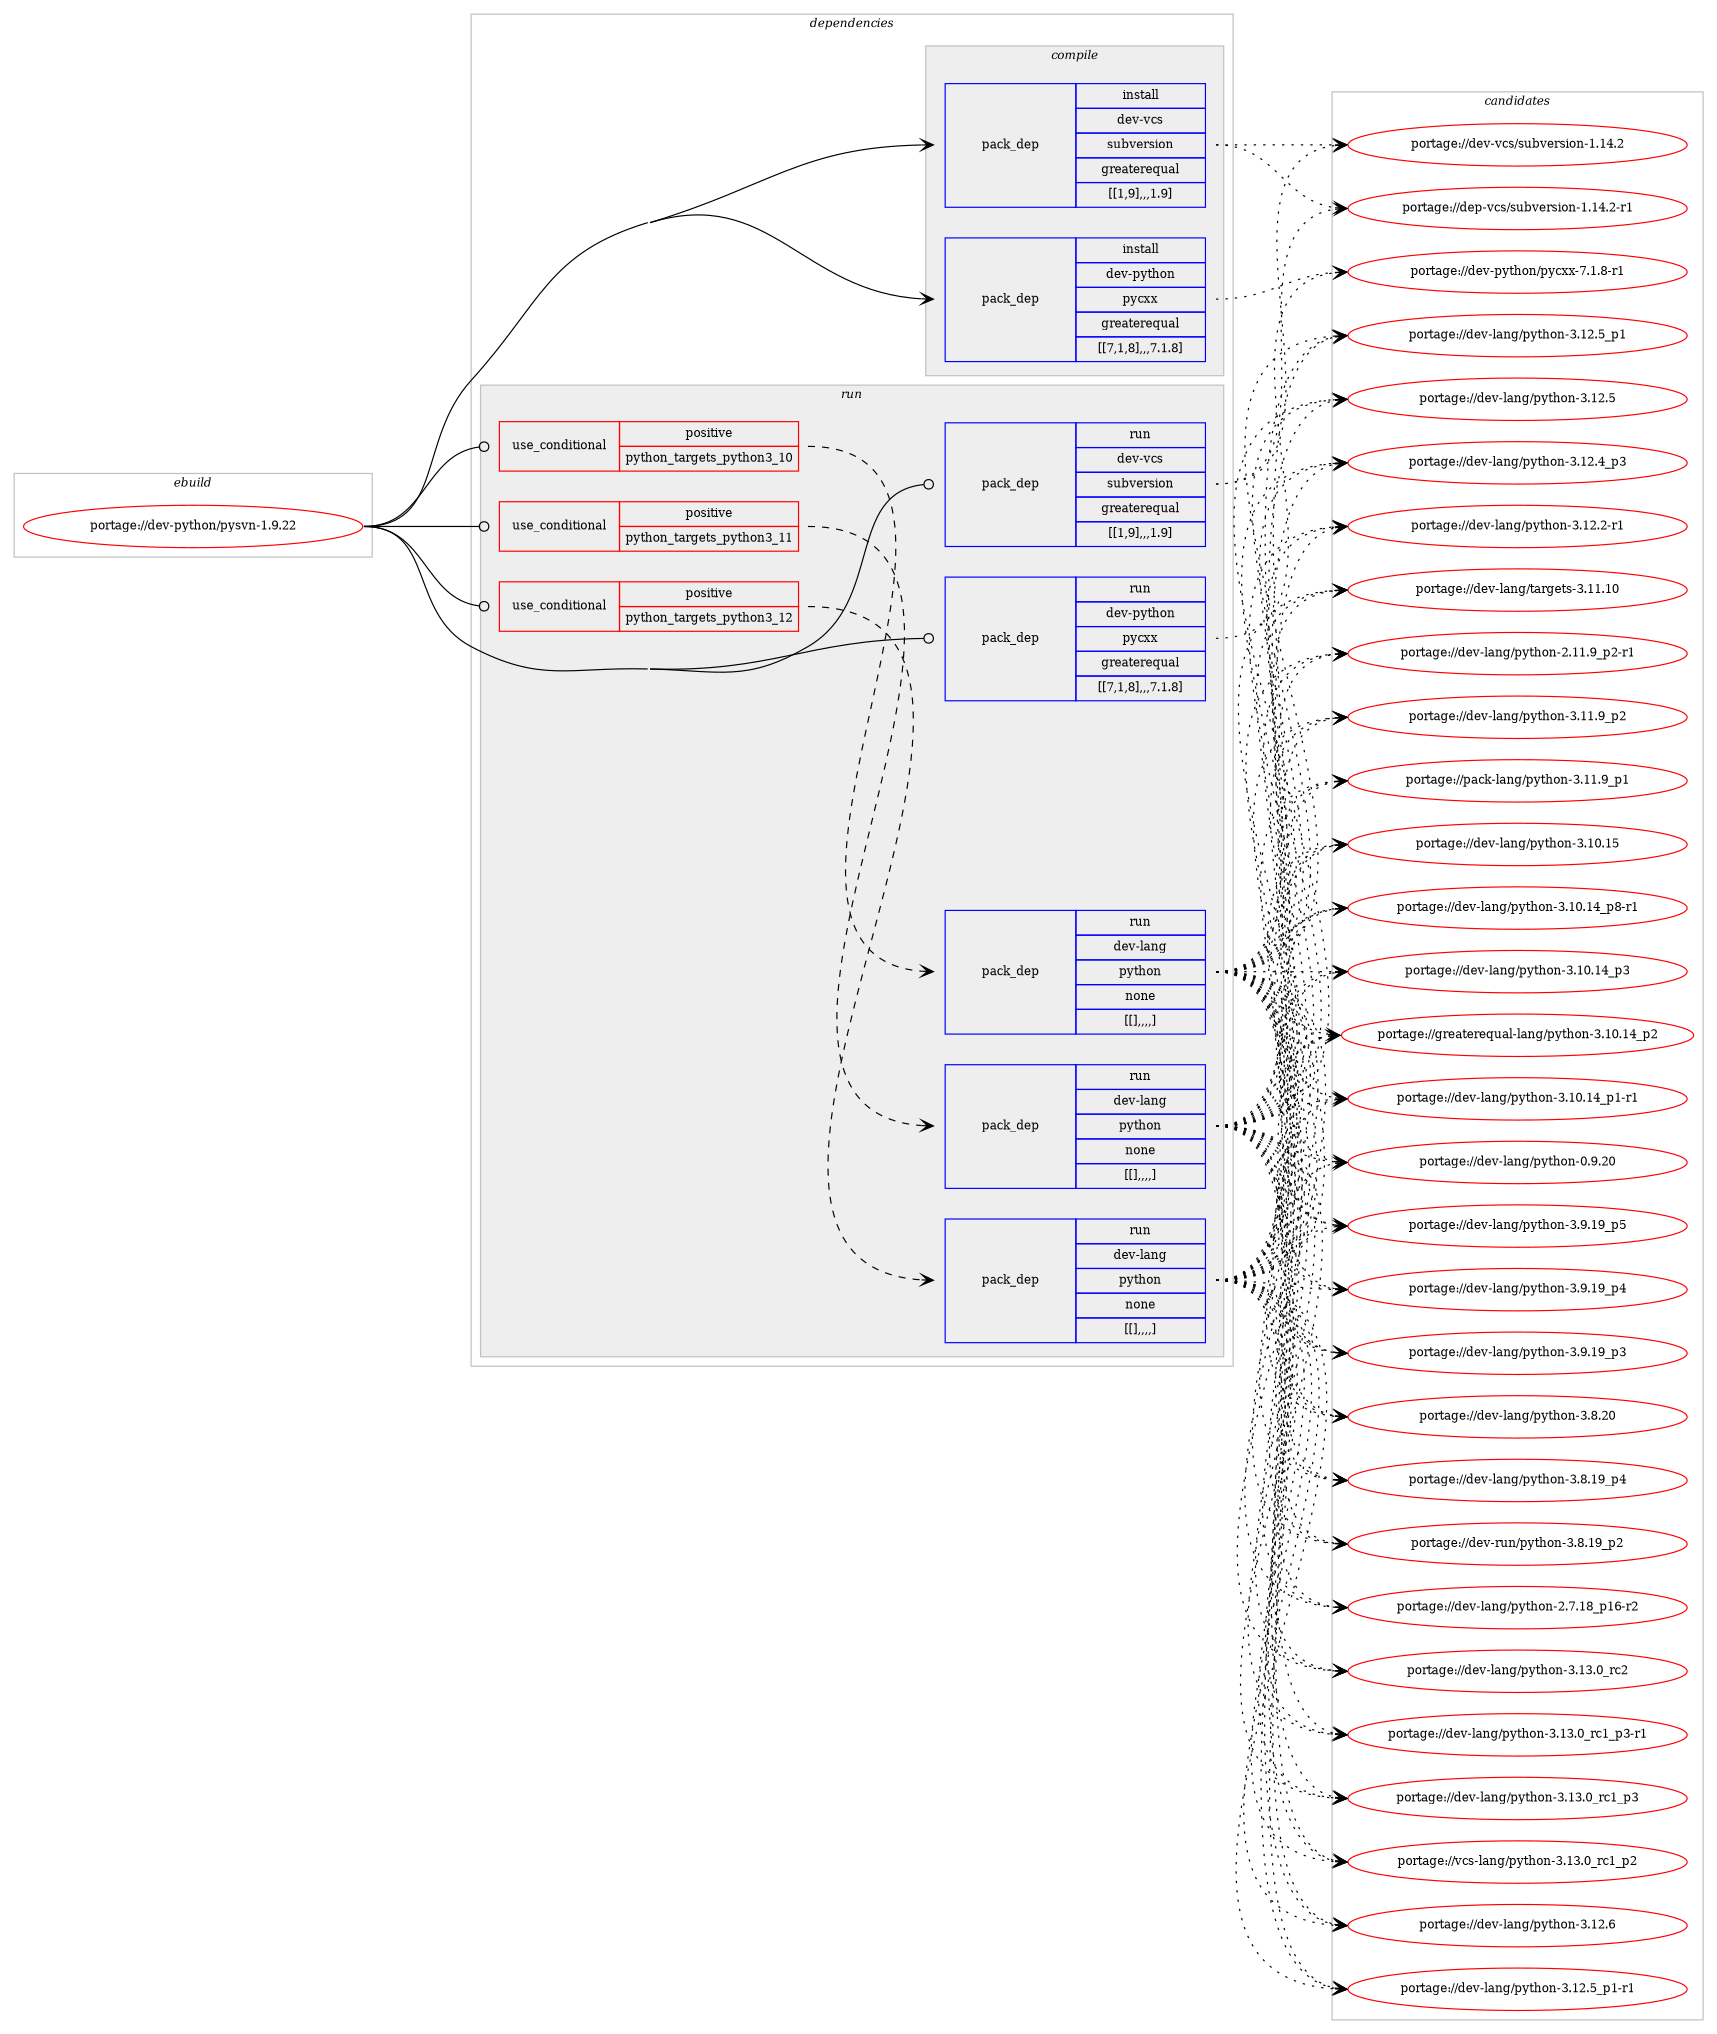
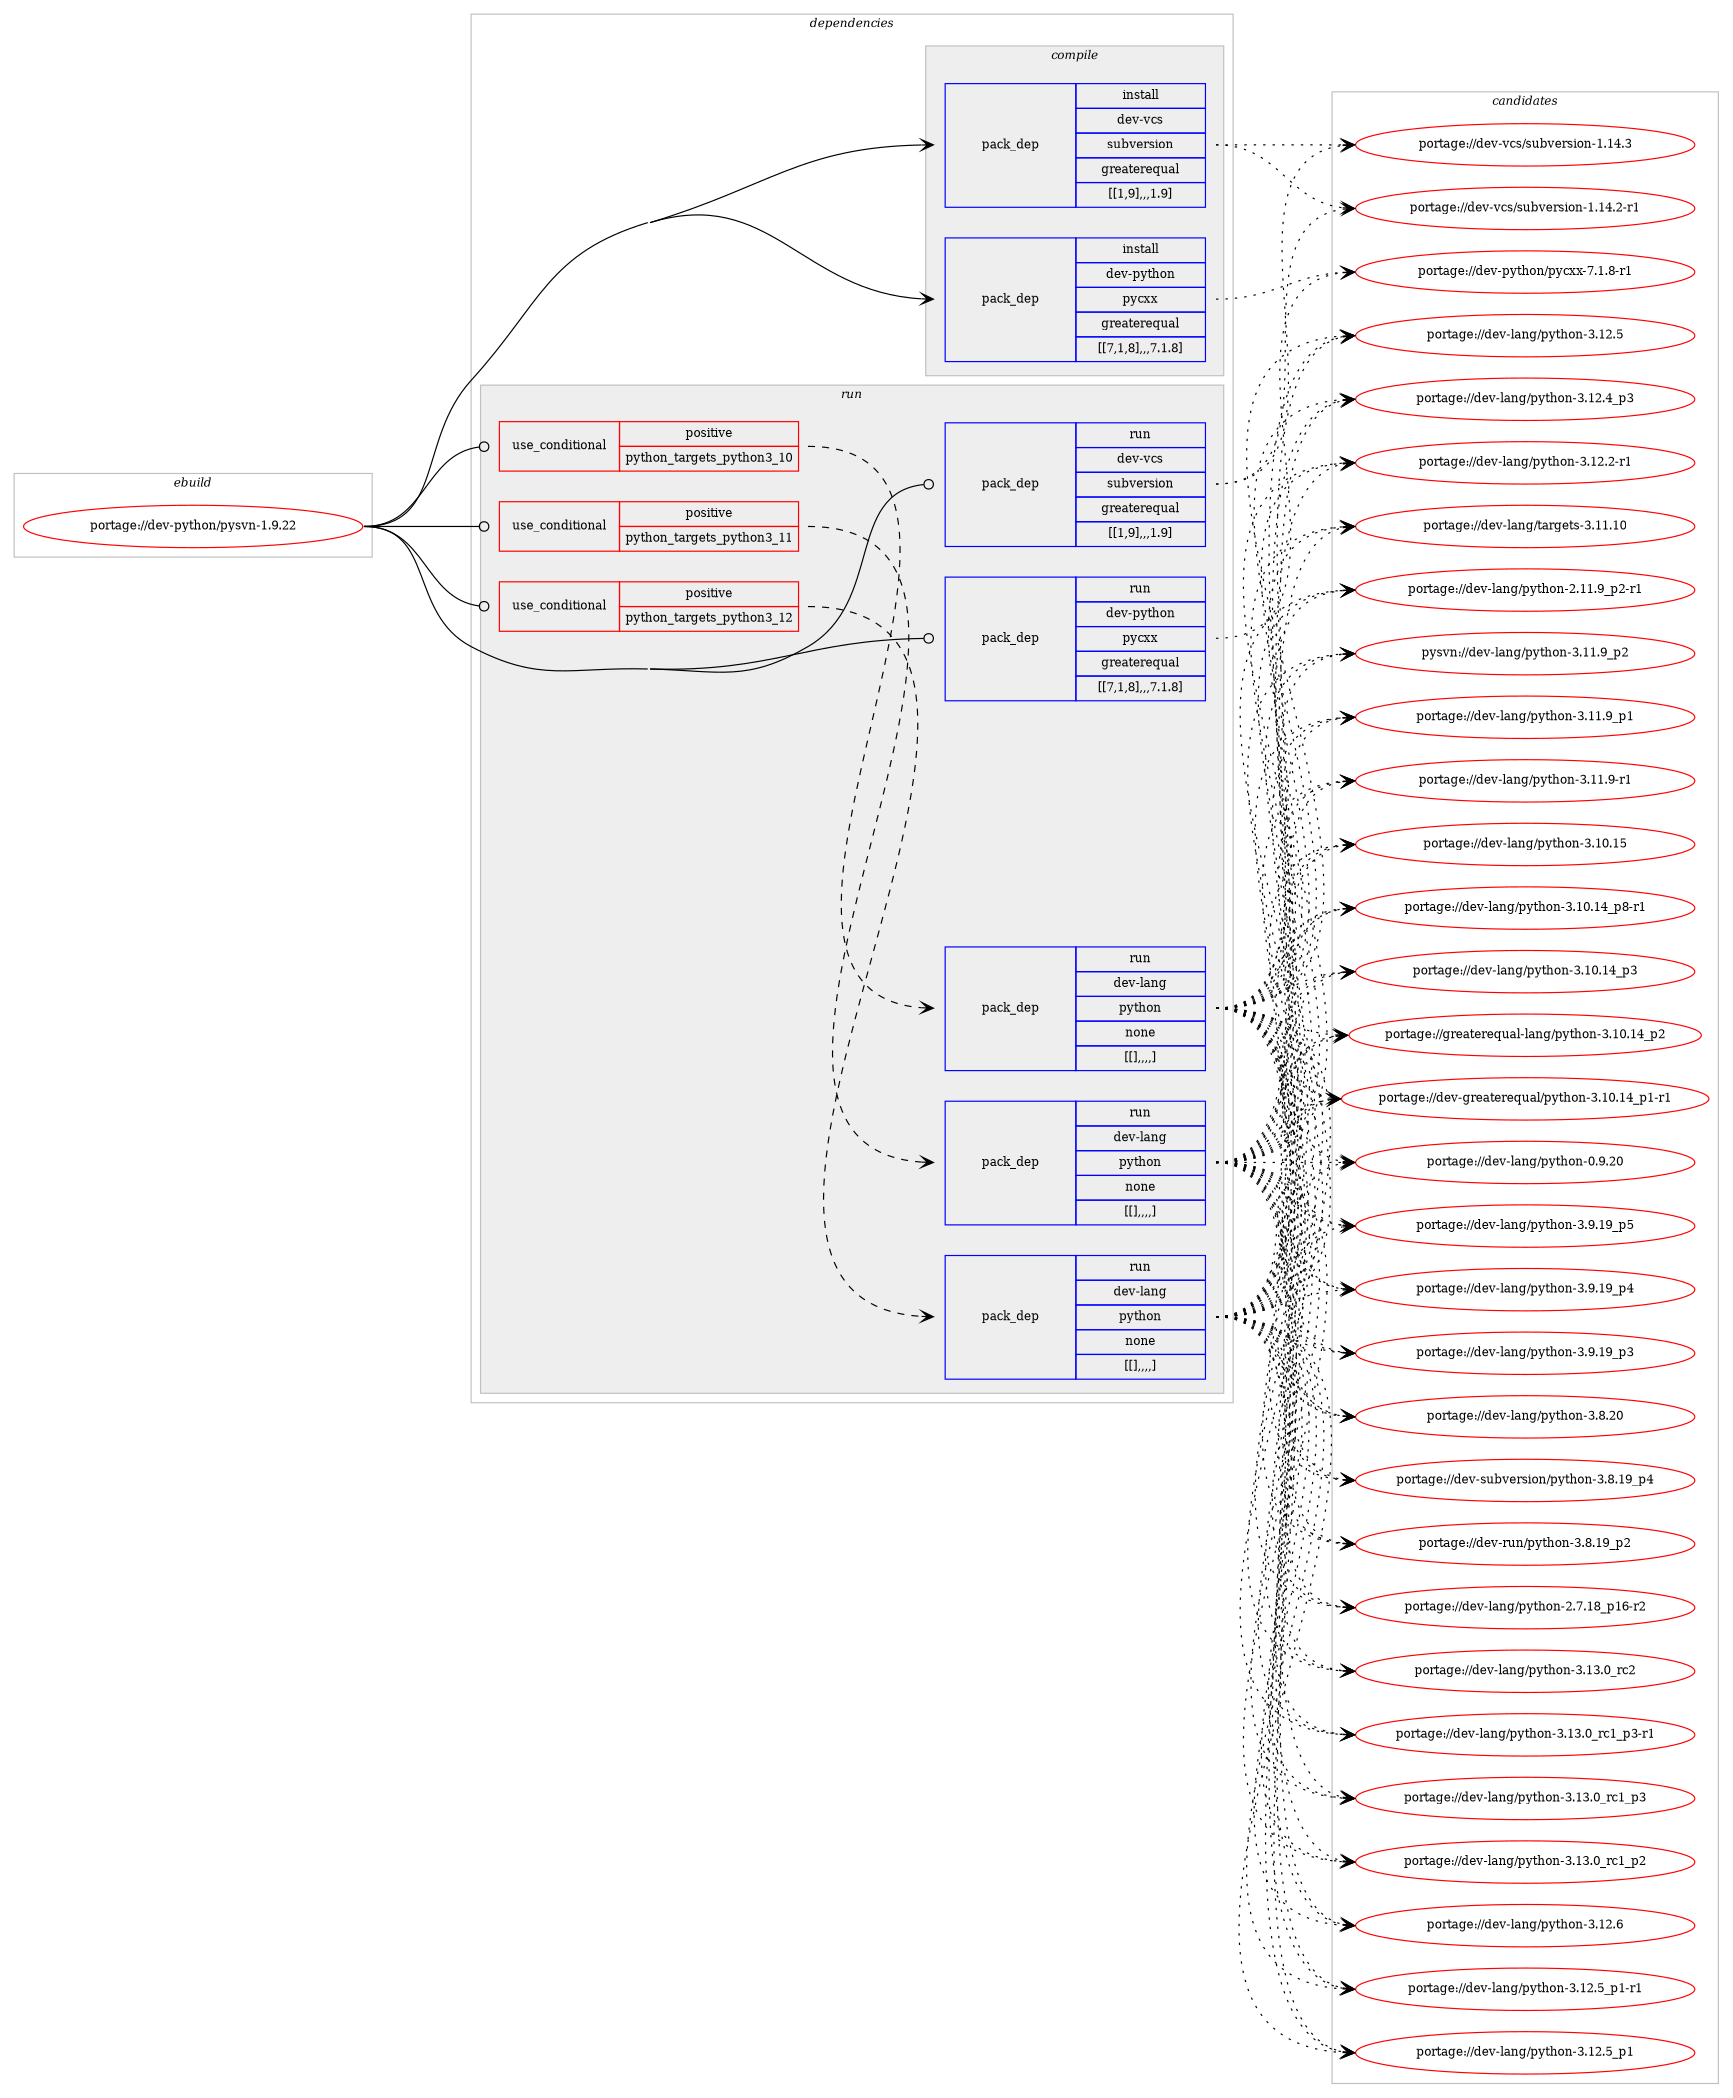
  digraph {
    compound=true
    concentrate=true
    fontname="DejaVu Serif"
    fontsize=10
    newrank=true
    rankdir=LR
    ranksep=1.5
    node [color=red fontname="DejaVu Serif" fontsize=10]
    edge [arrowhead=vee fontname="DejaVu Serif" headport=w style=dotted tailport=e weight=100]
    n1 [label="portage://dev-python/pysvn-1.9.22" width=4]
    n2 [color=blue label=<<TABLE BORDER="0" CELLBORDER="1" CELLSPACING="0" CELLPADDING="4" WIDTH="220"><TR><TD ROWSPAN="6" CELLPADDING="30">pack_dep</TD></TR><TR><TD WIDTH="110">install</TD></TR><TR><TD>dev-python</TD></TR><TR><TD>pycxx</TD></TR><TR><TD>greaterequal</TD></TR><TR><TD>[[7,1,8],,,7.1.8]</TD></TR></TABLE>> shape=none]
    n3 [color=blue label=<<TABLE BORDER="0" CELLBORDER="1" CELLSPACING="0" CELLPADDING="4" WIDTH="220"><TR><TD ROWSPAN="6" CELLPADDING="30">pack_dep</TD></TR><TR><TD WIDTH="110">install</TD></TR><TR><TD>dev-vcs</TD></TR><TR><TD>subversion</TD></TR><TR><TD>greaterequal</TD></TR><TR><TD>[[1,9],,,1.9]</TD></TR></TABLE>> shape=none]
    n4 [color=blue label=<<TABLE BORDER="0" CELLBORDER="1" CELLSPACING="0" CELLPADDING="4" WIDTH="220"><TR><TD ROWSPAN="6" CELLPADDING="30">pack_dep</TD></TR><TR><TD WIDTH="110">run</TD></TR><TR><TD>dev-lang</TD></TR><TR><TD>python</TD></TR><TR><TD>none</TD></TR><TR><TD>[[],,,,]</TD></TR></TABLE>> shape=none]
    n5 [label=<<TABLE BORDER="0" CELLBORDER="1" CELLSPACING="0" CELLPADDING="4"><TR><TD ROWSPAN="3" CELLPADDING="10">use_conditional</TD></TR><TR><TD>positive</TD></TR><TR><TD>python_targets_python3_10</TD></TR></TABLE>> shape=none]
    n6 [color=blue label=<<TABLE BORDER="0" CELLBORDER="1" CELLSPACING="0" CELLPADDING="4" WIDTH="220"><TR><TD ROWSPAN="6" CELLPADDING="30">pack_dep</TD></TR><TR><TD WIDTH="110">run</TD></TR><TR><TD>dev-lang</TD></TR><TR><TD>python</TD></TR><TR><TD>none</TD></TR><TR><TD>[[],,,,]</TD></TR></TABLE>> shape=none]
    n7 [label=<<TABLE BORDER="0" CELLBORDER="1" CELLSPACING="0" CELLPADDING="4"><TR><TD ROWSPAN="3" CELLPADDING="10">use_conditional</TD></TR><TR><TD>positive</TD></TR><TR><TD>python_targets_python3_11</TD></TR></TABLE>> shape=none]
    n8 [color=blue label=<<TABLE BORDER="0" CELLBORDER="1" CELLSPACING="0" CELLPADDING="4" WIDTH="220"><TR><TD ROWSPAN="6" CELLPADDING="30">pack_dep</TD></TR><TR><TD WIDTH="110">run</TD></TR><TR><TD>dev-lang</TD></TR><TR><TD>python</TD></TR><TR><TD>none</TD></TR><TR><TD>[[],,,,]</TD></TR></TABLE>> shape=none]
    n9 [label=<<TABLE BORDER="0" CELLBORDER="1" CELLSPACING="0" CELLPADDING="4"><TR><TD ROWSPAN="3" CELLPADDING="10">use_conditional</TD></TR><TR><TD>positive</TD></TR><TR><TD>python_targets_python3_12</TD></TR></TABLE>> shape=none]
    n10 [color=blue label=<<TABLE BORDER="0" CELLBORDER="1" CELLSPACING="0" CELLPADDING="4" WIDTH="220"><TR><TD ROWSPAN="6" CELLPADDING="30">pack_dep</TD></TR><TR><TD WIDTH="110">run</TD></TR><TR><TD>dev-python</TD></TR><TR><TD>pycxx</TD></TR><TR><TD>greaterequal</TD></TR><TR><TD>[[7,1,8],,,7.1.8]</TD></TR></TABLE>> shape=none]
    n11 [color=blue label=<<TABLE BORDER="0" CELLBORDER="1" CELLSPACING="0" CELLPADDING="4" WIDTH="220"><TR><TD ROWSPAN="6" CELLPADDING="30">pack_dep</TD></TR><TR><TD WIDTH="110">run</TD></TR><TR><TD>dev-vcs</TD></TR><TR><TD>subversion</TD></TR><TR><TD>greaterequal</TD></TR><TR><TD>[[1,9],,,1.9]</TD></TR></TABLE>> shape=none]
    n12 [label="portage://dev-python/pycxx-7.1.8-r1" width=4]
-   n13 [label="portage://dev-vcs/subversion-1.14.2" width=4]
-   n14 [label="portage://dep-vcs/subversion-1.14.2-r1" width=4]
+   n13 [label="portage://dev-vcs/subversion-1.14.3" width=4]
+   n14 [label="portage://dev-vcs/subversion-1.14.2-r1" width=4]
    n15 [label="portage://dev-lang/python-3.13.0_rc2" width=4]
    n16 [label="portage://dev-lang/python-3.13.0_rc1_p3-r1" width=4]
    n17 [label="portage://dev-lang/python-3.13.0_rc1_p3" width=4]
-   n18 [label="portage://vcs-lang/python-3.13.0_rc1_p2" width=4]
+   n18 [label="portage://dev-lang/python-3.13.0_rc1_p2" width=4]
    n19 [label="portage://dev-lang/python-3.12.6" width=4]
    n20 [label="portage://dev-lang/python-3.12.5_p1-r1" width=4]
    n21 [label="portage://dev-lang/python-3.12.5_p1" width=4]
    n22 [label="portage://dev-lang/python-3.12.5" width=4]
    n23 [label="portage://dev-lang/python-3.12.4_p3" width=4]
    n24 [label="portage://dev-lang/python-3.12.2-r1" width=4]
    n25 [label="portage://dev-lang/targets-3.11.10" width=4]
    n26 [label="portage://dev-lang/python-2.11.9_p2-r1" width=4]
-   n27 [label="portage://dev-lang/python-3.11.9_p2" width=4]
-   n28 [label="portage://pack-lang/python-3.11.9_p1" width=4]
+   n27 [label="pysvn://dev-lang/python-3.11.9_p2" width=4]
+   n28 [label="portage://dev-lang/python-3.11.9_p1" width=4]
+   n29 [label="portage://dev-lang/python-3.11.9-r1" width=4]
    n30 [label="portage://dev-lang/python-3.10.15" width=4]
    n31 [label="portage://dev-lang/python-3.10.14_p8-r1" width=4]
    n32 [label="portage://dev-lang/python-3.10.14_p3" width=4]
    n33 [label="portage://greaterequal-lang/python-3.10.14_p2" width=4]
-   n34 [label="portage://dev-lang/python-3.10.14_p1-r1" width=4]
+   n34 [label="portage://dev-greaterequal/python-3.10.14_p1-r1" width=4]
    n35 [label="portage://dev-lang/python-0.9.20" width=4]
    n36 [label="portage://dev-lang/python-3.9.19_p5" width=4]
    n37 [label="portage://dev-lang/python-3.9.19_p4" width=4]
    n38 [label="portage://dev-lang/python-3.9.19_p3" width=4]
    n39 [label="portage://dev-lang/python-3.8.20" width=4]
-   n40 [label="portage://dev-lang/python-3.8.19_p4" width=4]
+   n40 [label="portage://dev-subversion/python-3.8.19_p4" width=4]
    n41 [label="portage://dev-run/python-3.8.19_p2" width=4]
    n42 [label="portage://dev-lang/python-2.7.18_p16-r2" width=4]
    subgraph cluster_1 {
      color=gray
      label=<<i>ebuild</i>>
      n1
    }
    subgraph cluster_2 {
      color=gray
      label=<<i>dependencies</i>>
      subgraph cluster_3 {
        color=gray
        fillcolor="#eeeeee"
        label=<<i>compile</i>>
        style=filled
        subgraph sub_4 {
          color=gray
          fillcolor="#eeeeee"
          label=<<i>compile</i>>
          style=filled
          n2
        }
        subgraph sub_5 {
          color=gray
          fillcolor="#eeeeee"
          label=<<i>compile</i>>
          style=filled
          n3
        }
      }
      subgraph cluster_6 {
        color=gray
        fillcolor="#eeeeee"
        label=<<i>compile and run</i>>
        style=filled
      }
      subgraph cluster_7 {
        color=gray
        fillcolor="#eeeeee"
        label=<<i>run</i>>
        style=filled
        subgraph sub_8 {
          color=gray
          fillcolor="#eeeeee"
          label=<<i>run</i>>
          style=filled
          n5
          subgraph sub_9 {
            color=gray
            fillcolor="#eeeeee"
            label=<<i>run</i>>
            style=filled
            n4
          }
        }
        subgraph sub_10 {
          color=gray
          fillcolor="#eeeeee"
          label=<<i>run</i>>
          style=filled
          n7
          subgraph sub_11 {
            color=gray
            fillcolor="#eeeeee"
            label=<<i>run</i>>
            style=filled
            n6
          }
        }
        subgraph sub_12 {
          color=gray
          fillcolor="#eeeeee"
          label=<<i>run</i>>
          style=filled
          n9
          subgraph sub_13 {
            color=gray
            fillcolor="#eeeeee"
            label=<<i>run</i>>
            style=filled
            n8
          }
        }
        subgraph sub_14 {
          color=gray
          fillcolor="#eeeeee"
          label=<<i>run</i>>
          style=filled
          n10
        }
        subgraph sub_15 {
          color=gray
          fillcolor="#eeeeee"
          label=<<i>run</i>>
          style=filled
          n11
        }
      }
    }
    subgraph cluster_16 {
      color=gray
      label=<<i>candidates</i>>
      rank=same
      subgraph sub_17 {
        color=black
        label=<<i>candidates</i>>
        nodesep=1
        rank=same
        n12
      }
      subgraph sub_18 {
        color=black
        label=<<i>candidates</i>>
        nodesep=1
        rank=same
        n13
        n14
      }
      subgraph sub_19 {
        color=black
        label=<<i>candidates</i>>
        nodesep=1
        rank=same
        n15
        n16
        n17
        n18
        n19
        n20
        n21
        n22
        n23
        n24
        n25
        n26
        n27
        n28
+       n29
        n30
        n31
        n32
        n33
        n34
        n35
        n36
        n37
        n38
        n39
        n40
        n41
        n42
      }
      subgraph sub_20 {
        color=black
        label=<<i>candidates</i>>
        nodesep=1
        rank=same
        n15
        n16
        n17
        n18
        n19
        n20
        n21
        n22
        n23
        n24
        n25
        n26
        n27
        n28
+       n29
        n30
        n31
        n32
        n33
        n34
        n35
        n36
        n37
        n38
        n39
        n40
        n41
        n42
      }
      subgraph sub_21 {
        color=black
        label=<<i>candidates</i>>
        nodesep=1
        rank=same
        n15
        n16
        n17
        n18
        n19
        n20
        n21
        n22
        n23
        n24
        n25
        n26
        n27
        n28
+       n29
        n30
        n31
        n32
        n33
        n34
        n35
        n36
        n37
        n38
        n39
        n40
        n41
        n42
      }
      subgraph sub_22 {
        color=black
        label=<<i>candidates</i>>
        nodesep=1
        rank=same
        n12
      }
      subgraph sub_23 {
        color=black
        label=<<i>candidates</i>>
        nodesep=1
        rank=same
        n13
        n14
      }
    }
    n1 -> n2 [style=solid weight=20]
    n1 -> n3 [style=solid weight=20]
    n1 -> n5 [arrowhead=odot style=solid weight=20]
    n1 -> n7 [arrowhead=odot style=solid weight=20]
    n1 -> n9 [arrowhead=odot style=solid weight=20]
    n1 -> n10 [arrowhead=odot style=solid weight=20]
    n1 -> n11 [arrowhead=odot style=solid weight=20]
    n2 -> n12
    n3 -> n13
    n3 -> n14
    n4 -> n15
    n4 -> n16
    n4 -> n17
    n4 -> n18
    n4 -> n19
    n4 -> n20
    n4 -> n21
    n4 -> n22
    n4 -> n23
    n4 -> n24
    n4 -> n25
    n4 -> n26
    n4 -> n27
    n4 -> n28
+   n4 -> n29
    n4 -> n30
    n4 -> n31
    n4 -> n32
    n4 -> n33
    n4 -> n34
    n4 -> n35
    n4 -> n36
    n4 -> n37
    n4 -> n38
    n4 -> n39
    n4 -> n40
    n4 -> n41
    n4 -> n42
    n5 -> n4 [style=dashed weight=20]
    n6 -> n15
    n6 -> n16
    n6 -> n17
    n6 -> n18
    n6 -> n19
    n6 -> n20
    n6 -> n21
    n6 -> n22
    n6 -> n23
    n6 -> n24
    n6 -> n25
    n6 -> n26
    n6 -> n27
    n6 -> n28
+   n6 -> n29
    n6 -> n30
    n6 -> n31
    n6 -> n32
    n6 -> n33
    n6 -> n34
    n6 -> n35
    n6 -> n36
    n6 -> n37
    n6 -> n38
    n6 -> n39
    n6 -> n40
    n6 -> n41
    n6 -> n42
    n7 -> n6 [style=dashed weight=20]
    n8 -> n15
    n8 -> n16
    n8 -> n17
    n8 -> n18
    n8 -> n19
    n8 -> n20
    n8 -> n21
    n8 -> n22
    n8 -> n23
    n8 -> n24
    n8 -> n25
    n8 -> n26
    n8 -> n27
    n8 -> n28
+   n8 -> n29
    n8 -> n30
    n8 -> n31
    n8 -> n32
    n8 -> n33
    n8 -> n34
    n8 -> n35
    n8 -> n36
    n8 -> n37
    n8 -> n38
    n8 -> n39
    n8 -> n40
    n8 -> n41
    n8 -> n42
    n9 -> n8 [style=dashed weight=20]
    n10 -> n12
    n11 -> n13
    n11 -> n14
  }
